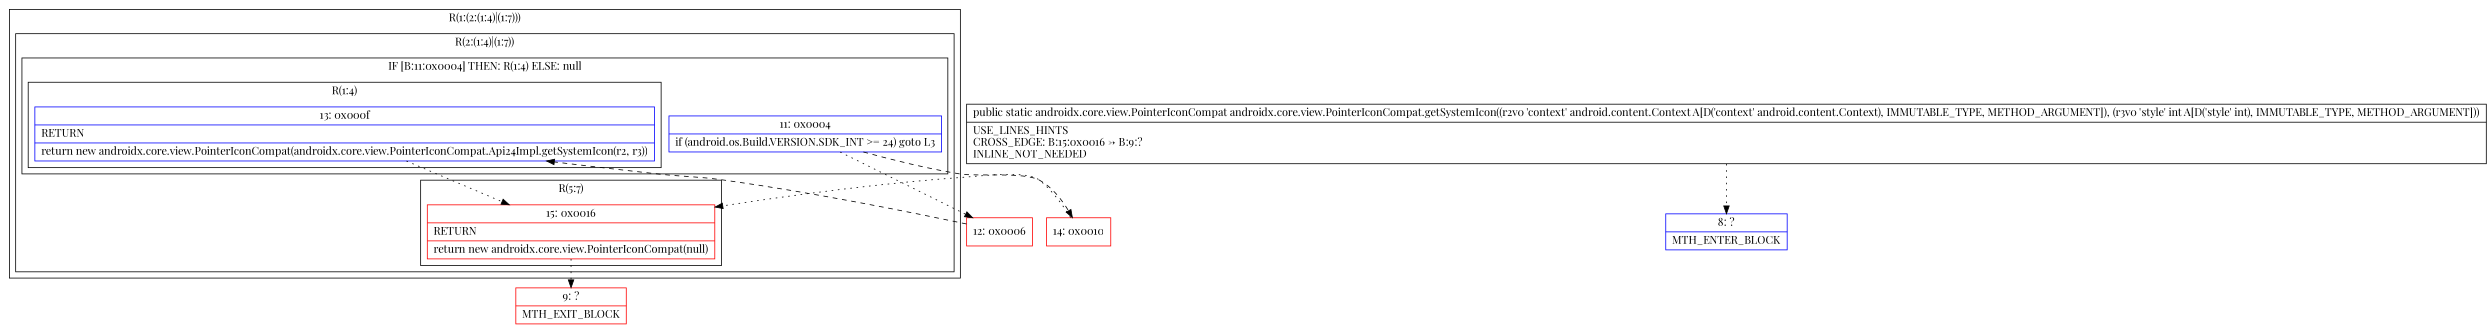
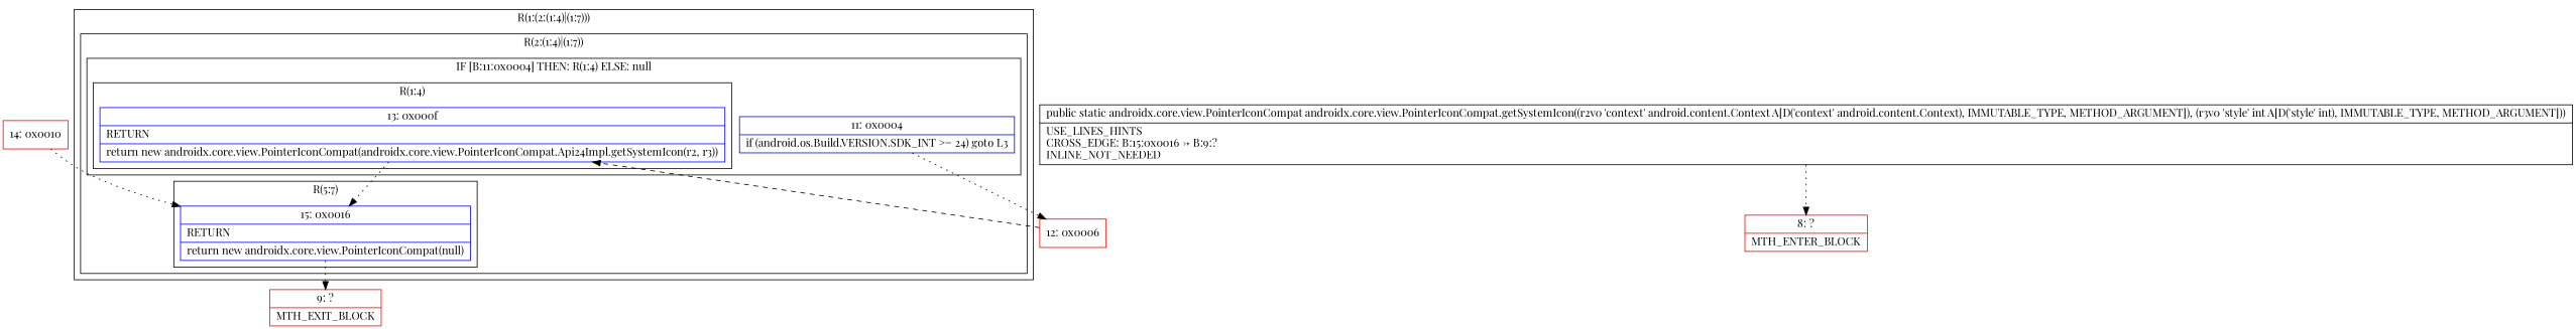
  digraph {
    fontname="Playfair Display"
    node [color=red fontname="Playfair Display" shape=record]
    edge [fontname="Playfair Display" style=dotted]
    n1 [color=blue label="{13\:\ 0x000f|RETURN\l|return new androidx.core.view.PointerIconCompat(androidx.core.view.PointerIconCompat.Api24Impl.getSystemIcon(r2, r3))\l}"]
    n2 [color=blue label="{11\:\ 0x0004|if (android.os.Build.VERSION.SDK_INT \>= 24) goto L3\l}"]
-   n3 [label="{15\:\ 0x0016|RETURN\l|return new androidx.core.view.PointerIconCompat(null)\l}"]
+   n3 [color=blue label="{15\:\ 0x0016|RETURN\l|return new androidx.core.view.PointerIconCompat(null)\l}"]
    n4 [label="{12\:\ 0x0006}"]
    n5 [label="{14\:\ 0x0010}"]
    n6 [label="{9\:\ ?|MTH_EXIT_BLOCK\l}"]
-   n7 [color=blue label="{8\:\ ?|MTH_ENTER_BLOCK\l}"]
+   n7 [label="{8\:\ ?|MTH_ENTER_BLOCK\l}"]
    n8 [label="{public static androidx.core.view.PointerIconCompat androidx.core.view.PointerIconCompat.getSystemIcon((r2v0 'context' android.content.Context A[D('context' android.content.Context), IMMUTABLE_TYPE, METHOD_ARGUMENT]), (r3v0 'style' int A[D('style' int), IMMUTABLE_TYPE, METHOD_ARGUMENT]))  | USE_LINES_HINTS\lCROSS_EDGE: B:15:0x0016 \-\> B:9:?\lINLINE_NOT_NEEDED\l}" color=""]
    subgraph cluster_1 {
      label="R(1:(2:(1:4)|(1:7)))"
      subgraph cluster_2 {
        label="R(2:(1:4)|(1:7))"
        subgraph cluster_3 {
          label="IF [B:11:0x0004] THEN: R(1:4) ELSE: null"
          n2
          subgraph cluster_4 {
            label="R(1:4)"
            n1
          }
        }
        subgraph cluster_5 {
          label="R(5:7)"
          n3
        }
      }
    }
    n1 -> n3
    n2 -> n4
-   n2 -> n5 [style=dashed]
    n3 -> n6
    n4 -> n1 [style=dashed]
    n5 -> n3
    n8 -> n7
  }
